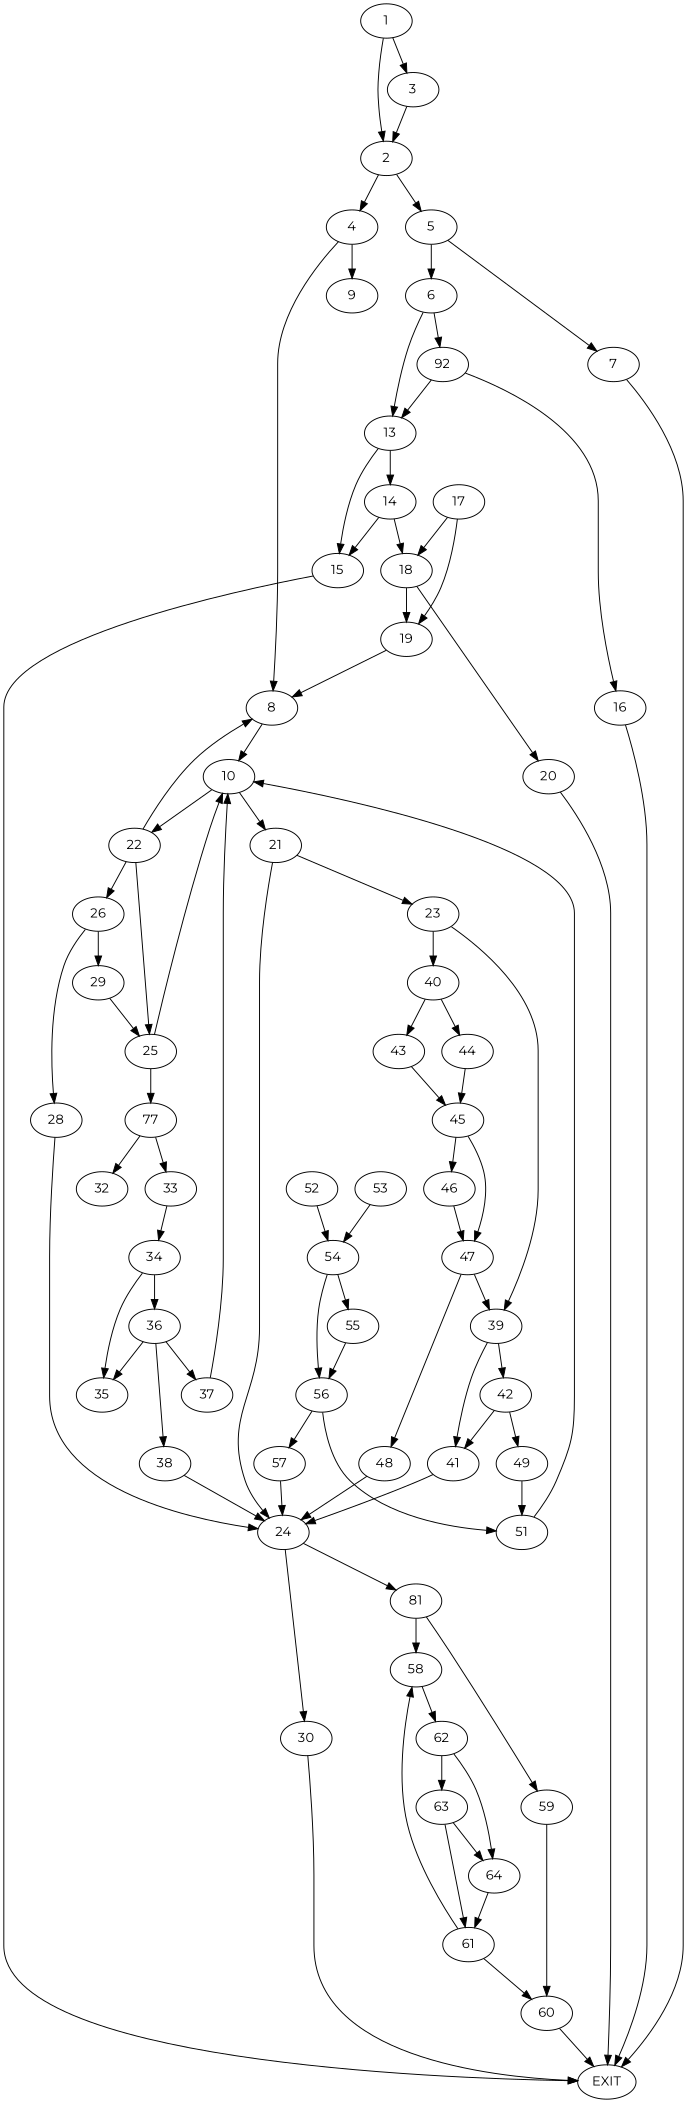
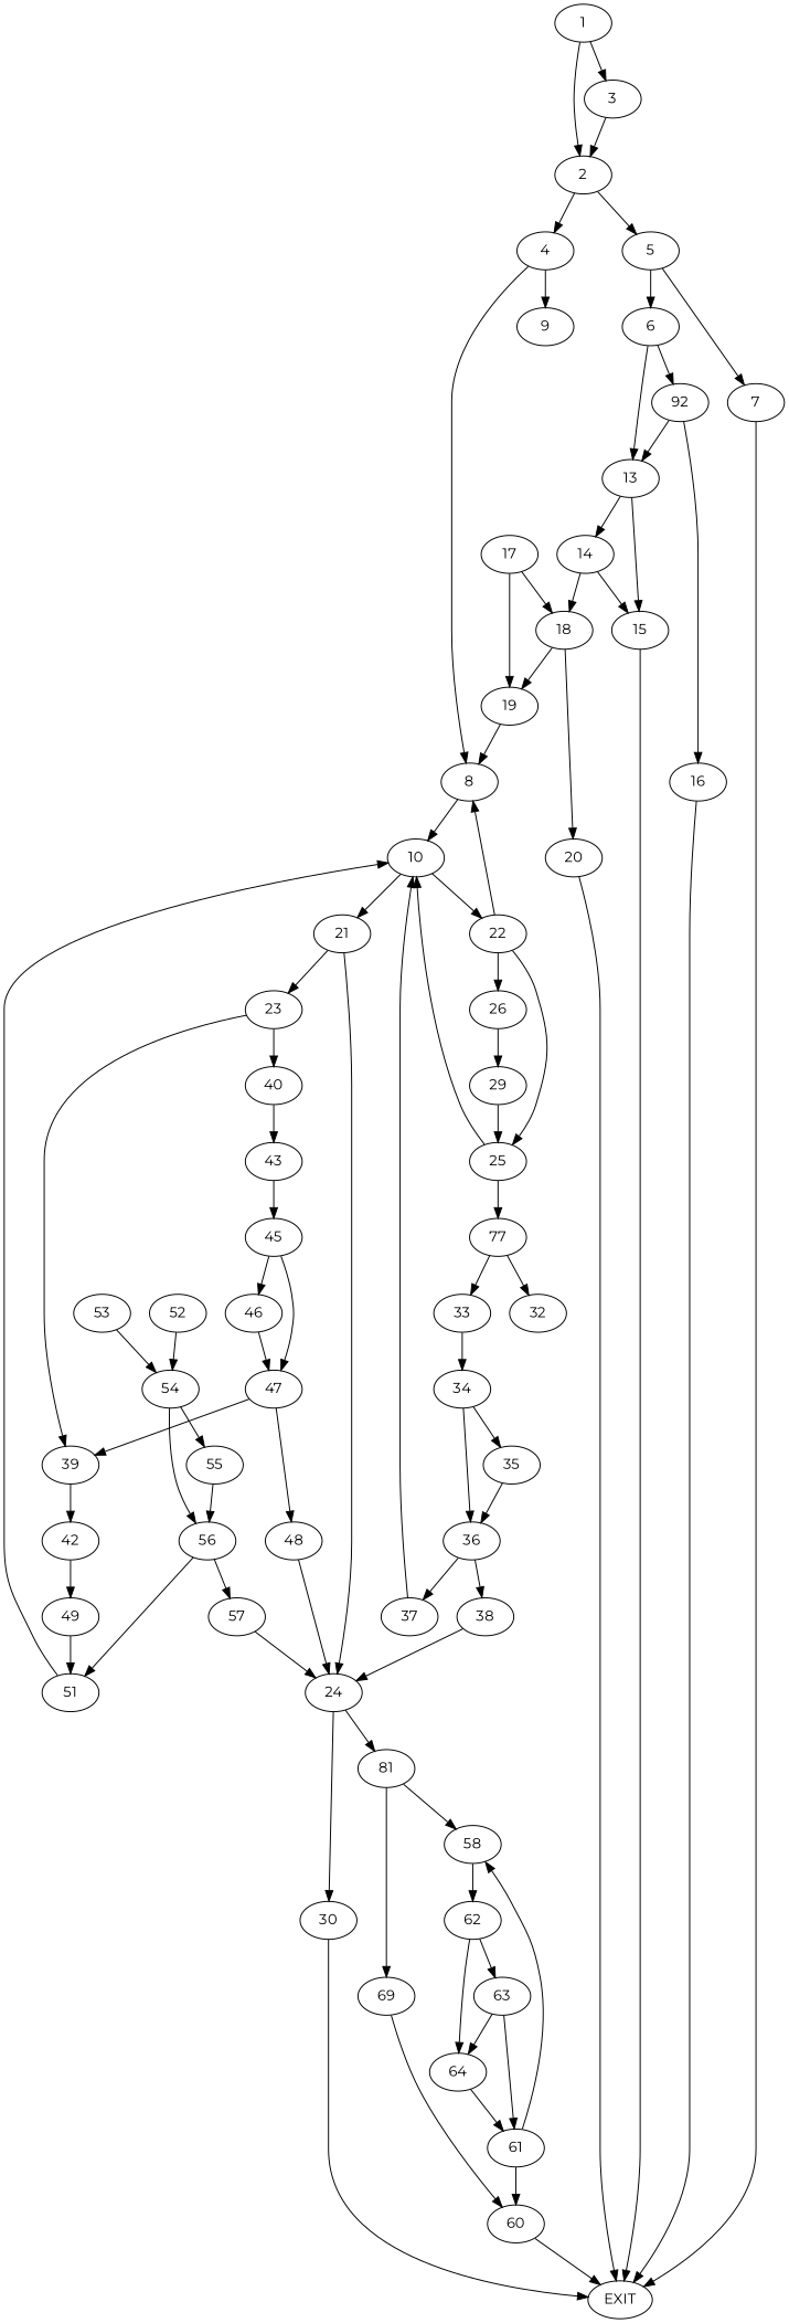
  digraph {
    fontname=Montserrat
    node [fontname=Montserrat]
    edge [fontname=Montserrat]
    1
    2
    3
    n4 [label=EXIT]
    4
    5
    8
    9
    6
    7
    10
    n12 [label=92]
    13
    16
    14
    15
    21
    22
    23
    24
    25
    26
    18
    17
    19
    20
    39
    40
    30
    n30 [label=81]
    n31 [label=77]
-   28
    29
-   41
    42
    43
-   44
    58
-   59
+   59 [label=69]
    32
    33
    34
    62
    60
    35
    36
    37
    38
    49
    45
    51
    46
    47
    48
    52
    54
    53
    55
    56
    57
    61
    63
    64
    1 -> 2
    1 -> 3
    2 -> 4
    2 -> 5
    3 -> 2
    4 -> 8
    4 -> 9
    5 -> 6
    5 -> 7
    8 -> 10
    6 -> n12
    6 -> 13
    7 -> n4
    10 -> 21
    10 -> 22
    n12 -> 13
    n12 -> 16
    13 -> 14
    13 -> 15
    16 -> n4
    14 -> 15
    14 -> 18
    15 -> n4
    21 -> 23
    21 -> 24
    22 -> 8
    22 -> 25
    22 -> 26
    23 -> 39
    23 -> 40
    24 -> 30
    24 -> n30
    25 -> 10
    25 -> n31
-   26 -> 28
    26 -> 29
    18 -> 19
    18 -> 20
    17 -> 18
    17 -> 19
    19 -> 8
    20 -> n4
-   39 -> 41
    39 -> 42
    40 -> 43
-   40 -> 44
    30 -> n4
    n30 -> 58
    n30 -> 59
    n31 -> 32
    n31 -> 33
-   28 -> 24
    29 -> 25
-   41 -> 24
-   42 -> 41
    42 -> 49
    43 -> 45
-   44 -> 45
    58 -> 62
    59 -> 60
    33 -> 34
    34 -> 35
    34 -> 36
    62 -> 63
    62 -> 64
    60 -> n4
-   36 -> 35
+   35 -> 36
    36 -> 37
    36 -> 38
    37 -> 10
    38 -> 24
    49 -> 51
    45 -> 46
    45 -> 47
    51 -> 10
    46 -> 47
    47 -> 39
    47 -> 48
    48 -> 24
    52 -> 54
    54 -> 55
    54 -> 56
    53 -> 54
    55 -> 56
    56 -> 51
    56 -> 57
    57 -> 24
    61 -> 58
    61 -> 60
    63 -> 61
    63 -> 64
    64 -> 61
  }
